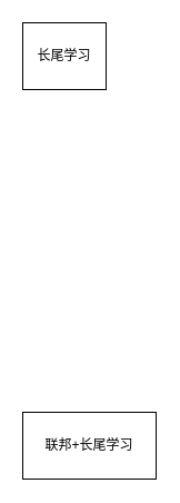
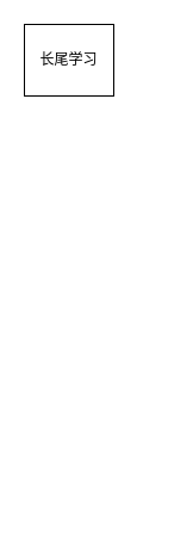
  <mxCell id="0" />
  <mxCell id="1" parent="0" />
- <mxCell id="2" value="联邦+长尾学习&lt;br&gt;" style="rounded=0;whiteSpace=wrap;html=1;" vertex="1" parent="1"><mxGeometry x="20" y="370" width="120" height="60" as="geometry" /></mxCell>
  <mxCell id="3" value="长尾学习" style="rounded=0;whiteSpace=wrap;html=1;" vertex="1" parent="1"><mxGeometry x="20" y="20" width="75" height="60" as="geometry" /></mxCell>
